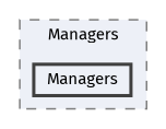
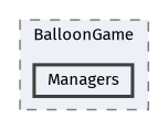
  digraph {
    compound=true
    fontname="Fira Sans"
    n1 [color=grey25 fillcolor="#edf0f7" fontname="Fira Sans" fontsize=10 height=0.2 label=Managers shape=box style="filled,bold" width=0.4]
    subgraph cluster_1 {
      bgcolor="#edf0f7"
      fontsize=10
-     label=Managers
+     label=BalloonGame
      pencolor=grey50
      style="filled,dashed"
      n1
    }
  }
